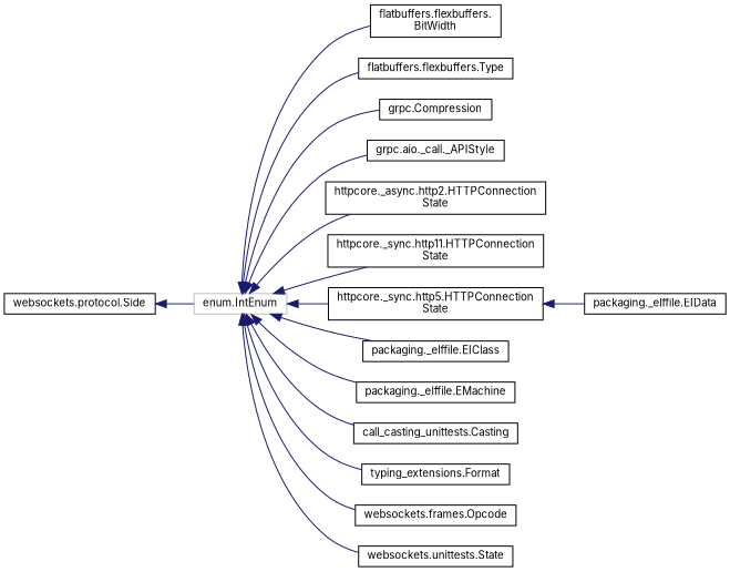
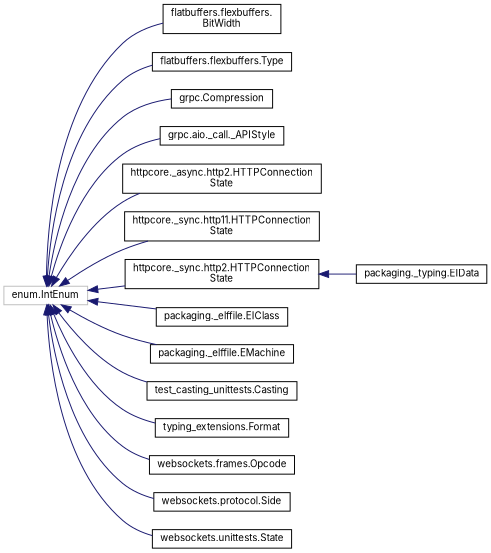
  digraph {
    fontname=Inter
    rankdir=LR
    node [color=black fillcolor=white fontname=Inter fontsize=10 shape=record style=filled]
    edge [color=midnightblue dir=back fontname=Inter fontsize=10 labelfontname=Helvetica labelfontsize=10 style=solid]
    n1 [color=grey75 height=0.2 label="enum.IntEnum" width=0.4]
    n2 [height=0.2 label="flatbuffers.flexbuffers.\lBitWidth" width=0.4]
    n3 [height=0.2 label="flatbuffers.flexbuffers.Type" width=0.4]
    n4 [height=0.2 label="grpc.Compression" width=0.4]
    n5 [height=0.2 label="grpc.aio._call._APIStyle" width=0.4]
    n6 [height=0.2 label="httpcore._async.http2.HTTPConnection\lState" width=0.4]
    n7 [height=0.2 label="httpcore._sync.http11.HTTPConnection\lState" width=0.4]
-   n8 [height=0.2 label="httpcore._sync.http5.HTTPConnection\lState" width=0.4]
+   n8 [height=0.2 label="httpcore._sync.http2.HTTPConnection\lState" width=0.4]
    n9 [height=0.2 label="packaging._elffile.EIClass" width=0.4]
    n10 [height=0.2 label="packaging._elffile.EMachine" width=0.4]
-   n11 [height=0.2 label="call_casting_unittests.Casting" width=0.4]
+   n11 [height=0.2 label="test_casting_unittests.Casting" width=0.4]
    n12 [height=0.2 label="typing_extensions.Format" width=0.4]
    n13 [height=0.2 label="websockets.frames.Opcode" width=0.4]
    n14 [height=0.2 label="websockets.protocol.Side" width=0.4]
    n15 [height=0.2 label="websockets.unittests.State" width=0.4]
-   n16 [height=0.2 label="packaging._elffile.EIData" width=0.4]
+   n16 [height=0.2 label="packaging._typing.EIData" width=0.4]
    n1 -> n2
    n1 -> n3
    n1 -> n4
    n1 -> n5
    n1 -> n6
    n1 -> n7
    n1 -> n8
    n1 -> n9
    n1 -> n10
    n1 -> n11
    n1 -> n12
    n1 -> n13
-   n14 -> n1
+   n1 -> n14
    n1 -> n15
    n8 -> n16
  }
